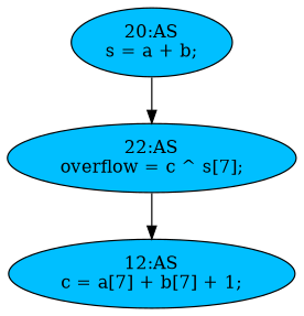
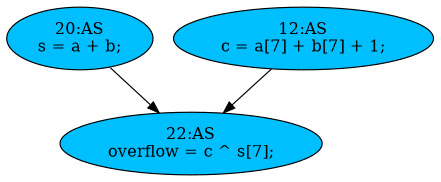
  strict digraph {
    node [fillcolor=deepskyblue statements="[]" style=filled typ=Assign use_var="['a', 'b']"]
    n1 [ast="<pyverilog.vparser.ast.Assign object at 0x7fa58ed8ec10>" def_var="['s']" label="20:AS\ns = a + b;"]
    n2 [ast="<pyverilog.vparser.ast.Assign object at 0x7fa58edfd710>" def_var="['overflow']" label="22:AS\noverflow = c ^ s[7];" use_var="['c', 's']"]
    n3 [ast="<pyverilog.vparser.ast.Assign object at 0x7fa58ede4e50>" def_var="['c']" label="12:AS\nc = a[7] + b[7] + 1;"]
    n1 -> n2
-   n2 -> n3
+   n3 -> n2
  }
